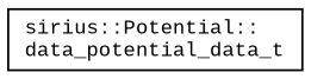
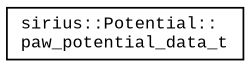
  digraph {
    rankdir=TB
    fontname="Liberation Mono"
-   n1 [color=black fillcolor=white fontname="Liberation Mono" fontsize=10 height=0.2 label="sirius::Potential::\ldata_potential_data_t" shape=record style=filled width=0.4]
+   n1 [color=black fillcolor=white fontname="Liberation Mono" fontsize=10 height=0.2 label="sirius::Potential::\lpaw_potential_data_t" shape=record style=filled width=0.4]
  }
